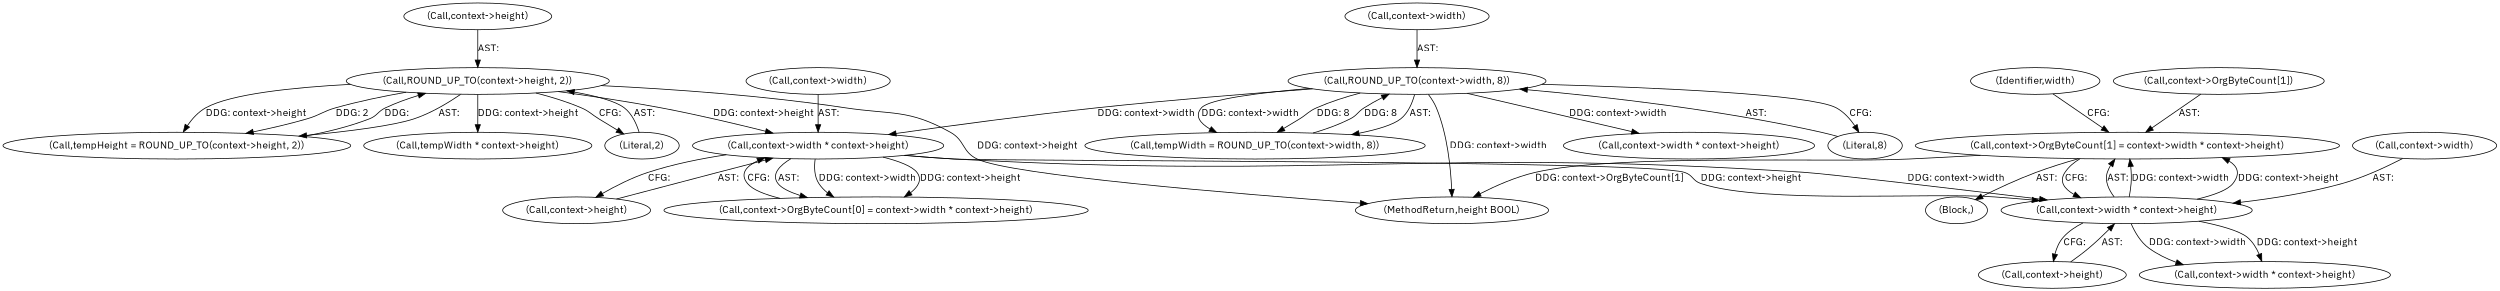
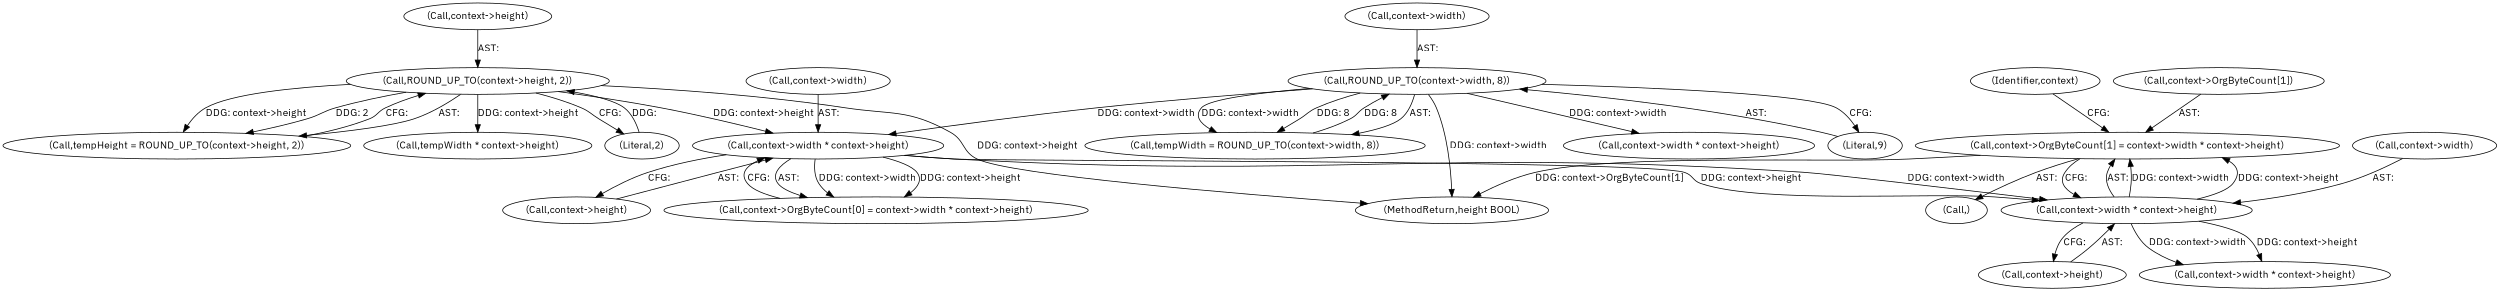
  digraph {
    fontname="IBM Plex Sans"
    node [fontname="IBM Plex Sans"]
    edge [fontname="IBM Plex Sans"]
    n1 [label="(Call,context->OrgByteCount[1] = context->width * context->height)"]
    n2 [label="(Call,context->width * context->height)"]
-   n3 [label="(Block,)"]
+   n3 [label="(Call,)"]
    n4 [label="(MethodReturn,height BOOL)"]
    n5 [label="(Call,context->height)"]
    n6 [label="(Call,context->width * context->height)"]
    n7 [label="(Call,context->width * context->height)"]
    n8 [label="(Call,context->OrgByteCount[0] = context->width * context->height)"]
    n9 [label="(Call,context->height)"]
    n10 [label="(Call,ROUND_UP_TO(context->width, 8))"]
    n11 [label="(Call,context->width * context->height)"]
-   n12 [label="(Literal,8)"]
+   n12 [label="(Literal,9)"]
    n13 [label="(Call,tempWidth = ROUND_UP_TO(context->width, 8))"]
    n14 [label="(Call,ROUND_UP_TO(context->height, 2))"]
    n15 [label="(Call,tempHeight = ROUND_UP_TO(context->height, 2))"]
    n16 [label="(Literal,2)"]
    n17 [label="(Call,tempWidth * context->height)"]
    n18 [label="(Call,context->width)"]
    n19 [label="(Call,context->height)"]
-   n20 [label="(Identifier,width)"]
+   n20 [label="(Identifier,context)"]
    n21 [label="(Call,context->OrgByteCount[1])"]
    n22 [label="(Call,context->width)"]
    n23 [label="(Call,context->width)"]
    n1 -> n2 [label="CFG: "]
    n1 -> n3 [label="AST: "]
    n1 -> n4 [label="DDG: context->OrgByteCount[1]"]
    n2 -> n1 [label="AST: "]
    n2 -> n1 [label="DDG: context->width"]
    n2 -> n1 [label="DDG: context->height"]
    n2 -> n5 [label="CFG: "]
    n2 -> n6 [label="DDG: context->width"]
    n2 -> n6 [label="DDG: context->height"]
    n5 -> n2 [label="AST: "]
    n7 -> n2 [label="DDG: context->width"]
    n7 -> n2 [label="DDG: context->height"]
    n7 -> n8 [label="AST: "]
    n7 -> n8 [label="DDG: context->width"]
    n7 -> n8 [label="DDG: context->height"]
    n7 -> n9 [label="CFG: "]
    n8 -> n7 [label="CFG: "]
    n9 -> n7 [label="AST: "]
    n10 -> n4 [label="DDG: context->width"]
    n10 -> n7 [label="DDG: context->width"]
    n10 -> n11 [label="DDG: context->width"]
    n10 -> n12 [label="CFG: "]
    n10 -> n13 [label="AST: "]
    n10 -> n13 [label="DDG: context->width"]
    n10 -> n13 [label="DDG: 8"]
    n12 -> n10 [label="AST: "]
    n13 -> n10 [label="DDG: 8"]
    n14 -> n4 [label="DDG: context->height"]
    n14 -> n7 [label="DDG: context->height"]
    n14 -> n15 [label="AST: "]
    n14 -> n15 [label="DDG: context->height"]
    n14 -> n15 [label="DDG: 2"]
    n14 -> n16 [label="CFG: "]
    n14 -> n17 [label="DDG: context->height"]
-   n15 -> n14 [label="DDG: "]
-   n16 -> n14 [label="AST: "]
+   n15 -> n14 [label="CFG: "]
+   n16 -> n14 [label="DDG: "]
    n18 -> n2 [label="AST: "]
    n19 -> n14 [label="AST: "]
    n20 -> n1 [label="CFG: "]
    n21 -> n1 [label="AST: "]
    n22 -> n10 [label="AST: "]
    n23 -> n7 [label="AST: "]
  }
